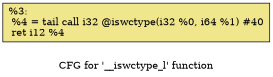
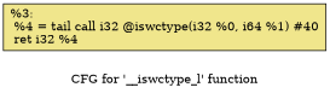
  digraph {
    label="CFG for '__iswctype_l' function"
-   n1 [label="{%3:\l  %4 = tail call i32 @iswctype(i32 %0, i64 %1) #40\l  ret i12 %4\l}" shape=record style=filled fillcolor=khaki]
+   n1 [label="{%3:\l  %4 = tail call i32 @iswctype(i32 %0, i64 %1) #40\l  ret i32 %4\l}" shape=record style=filled fillcolor=khaki]
  }
